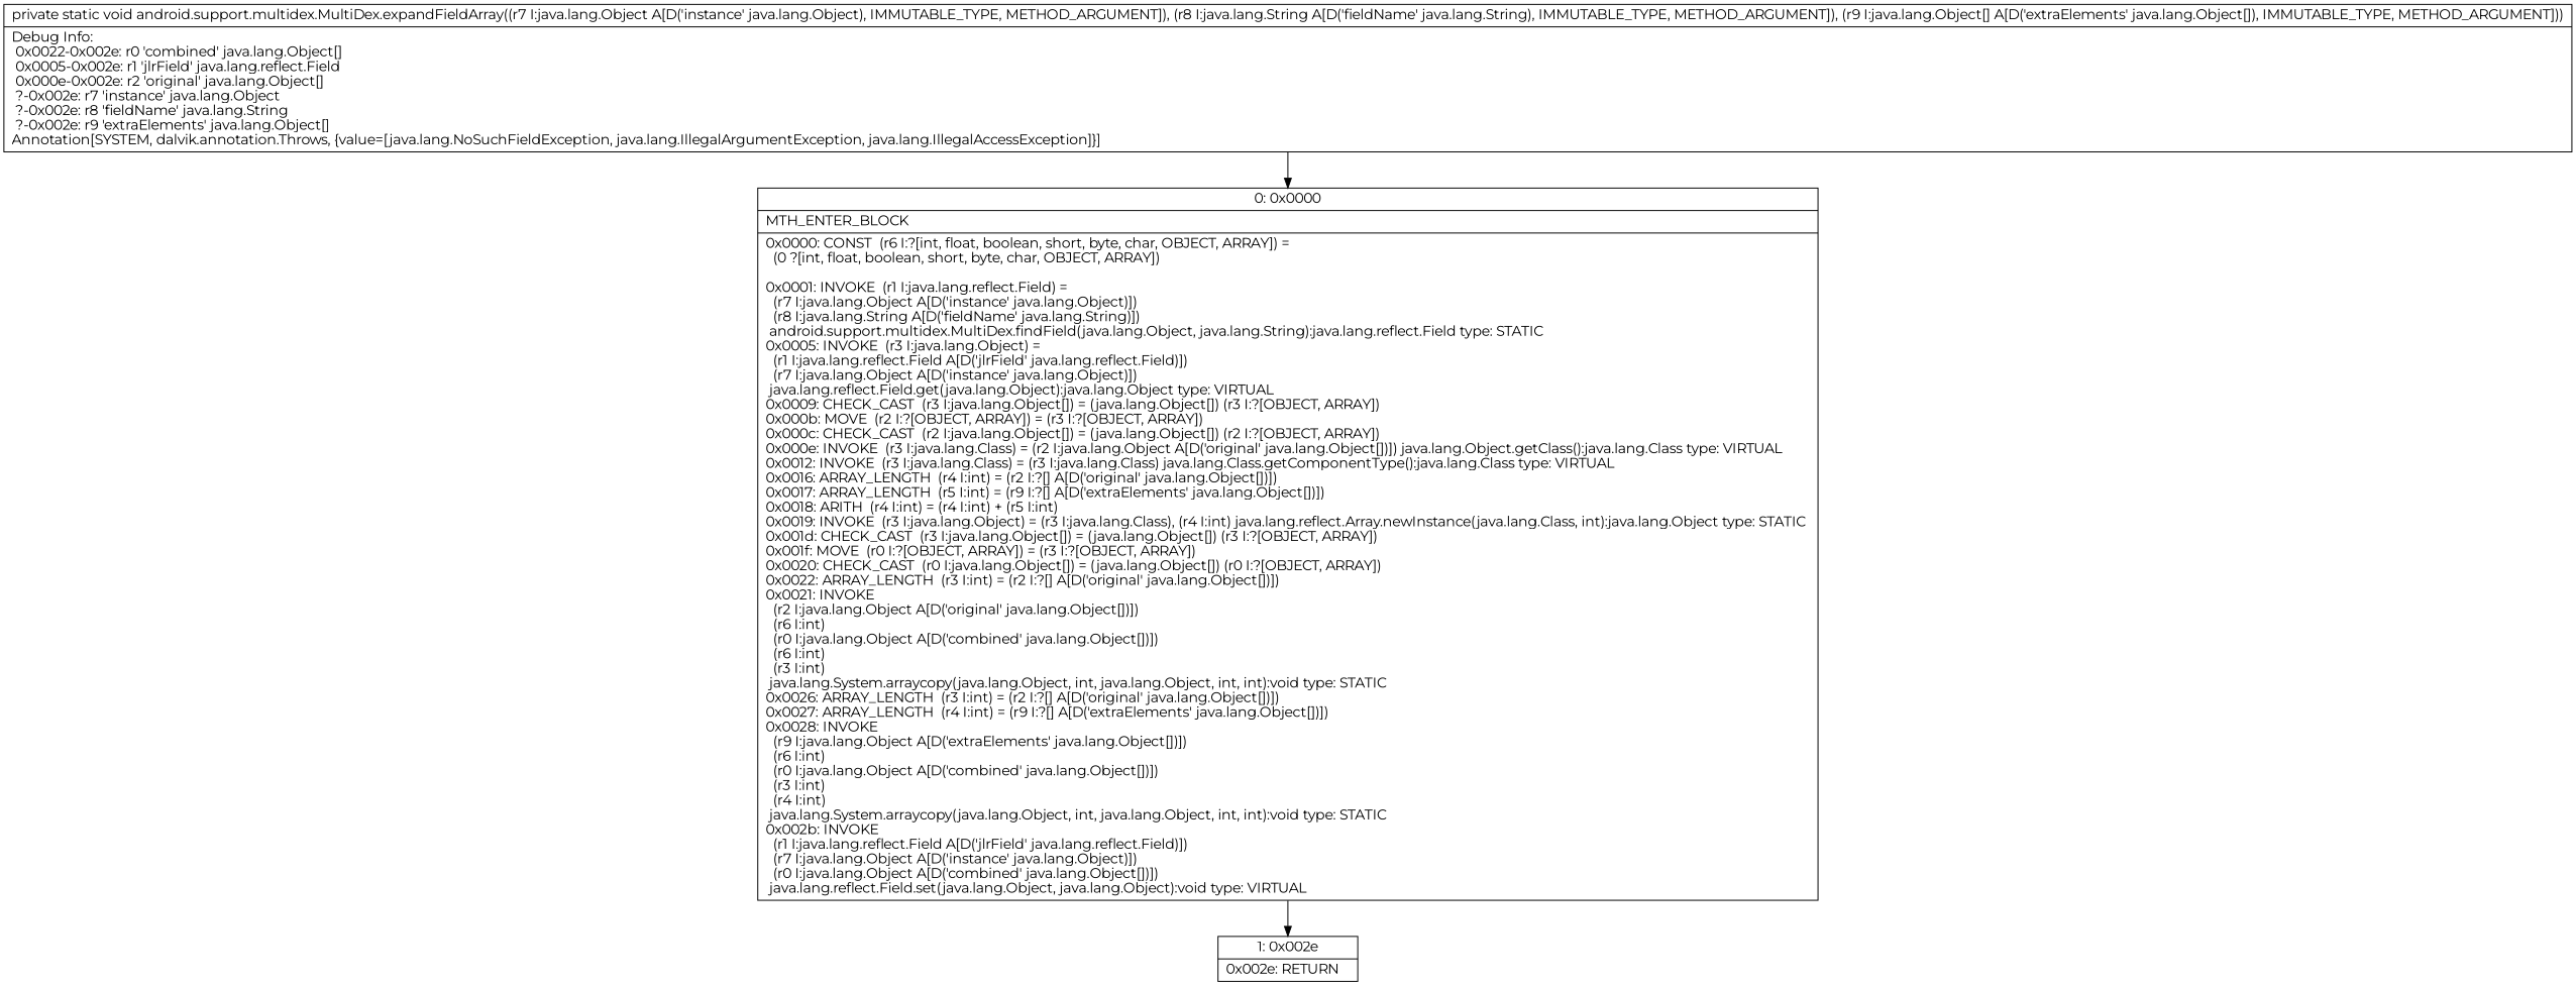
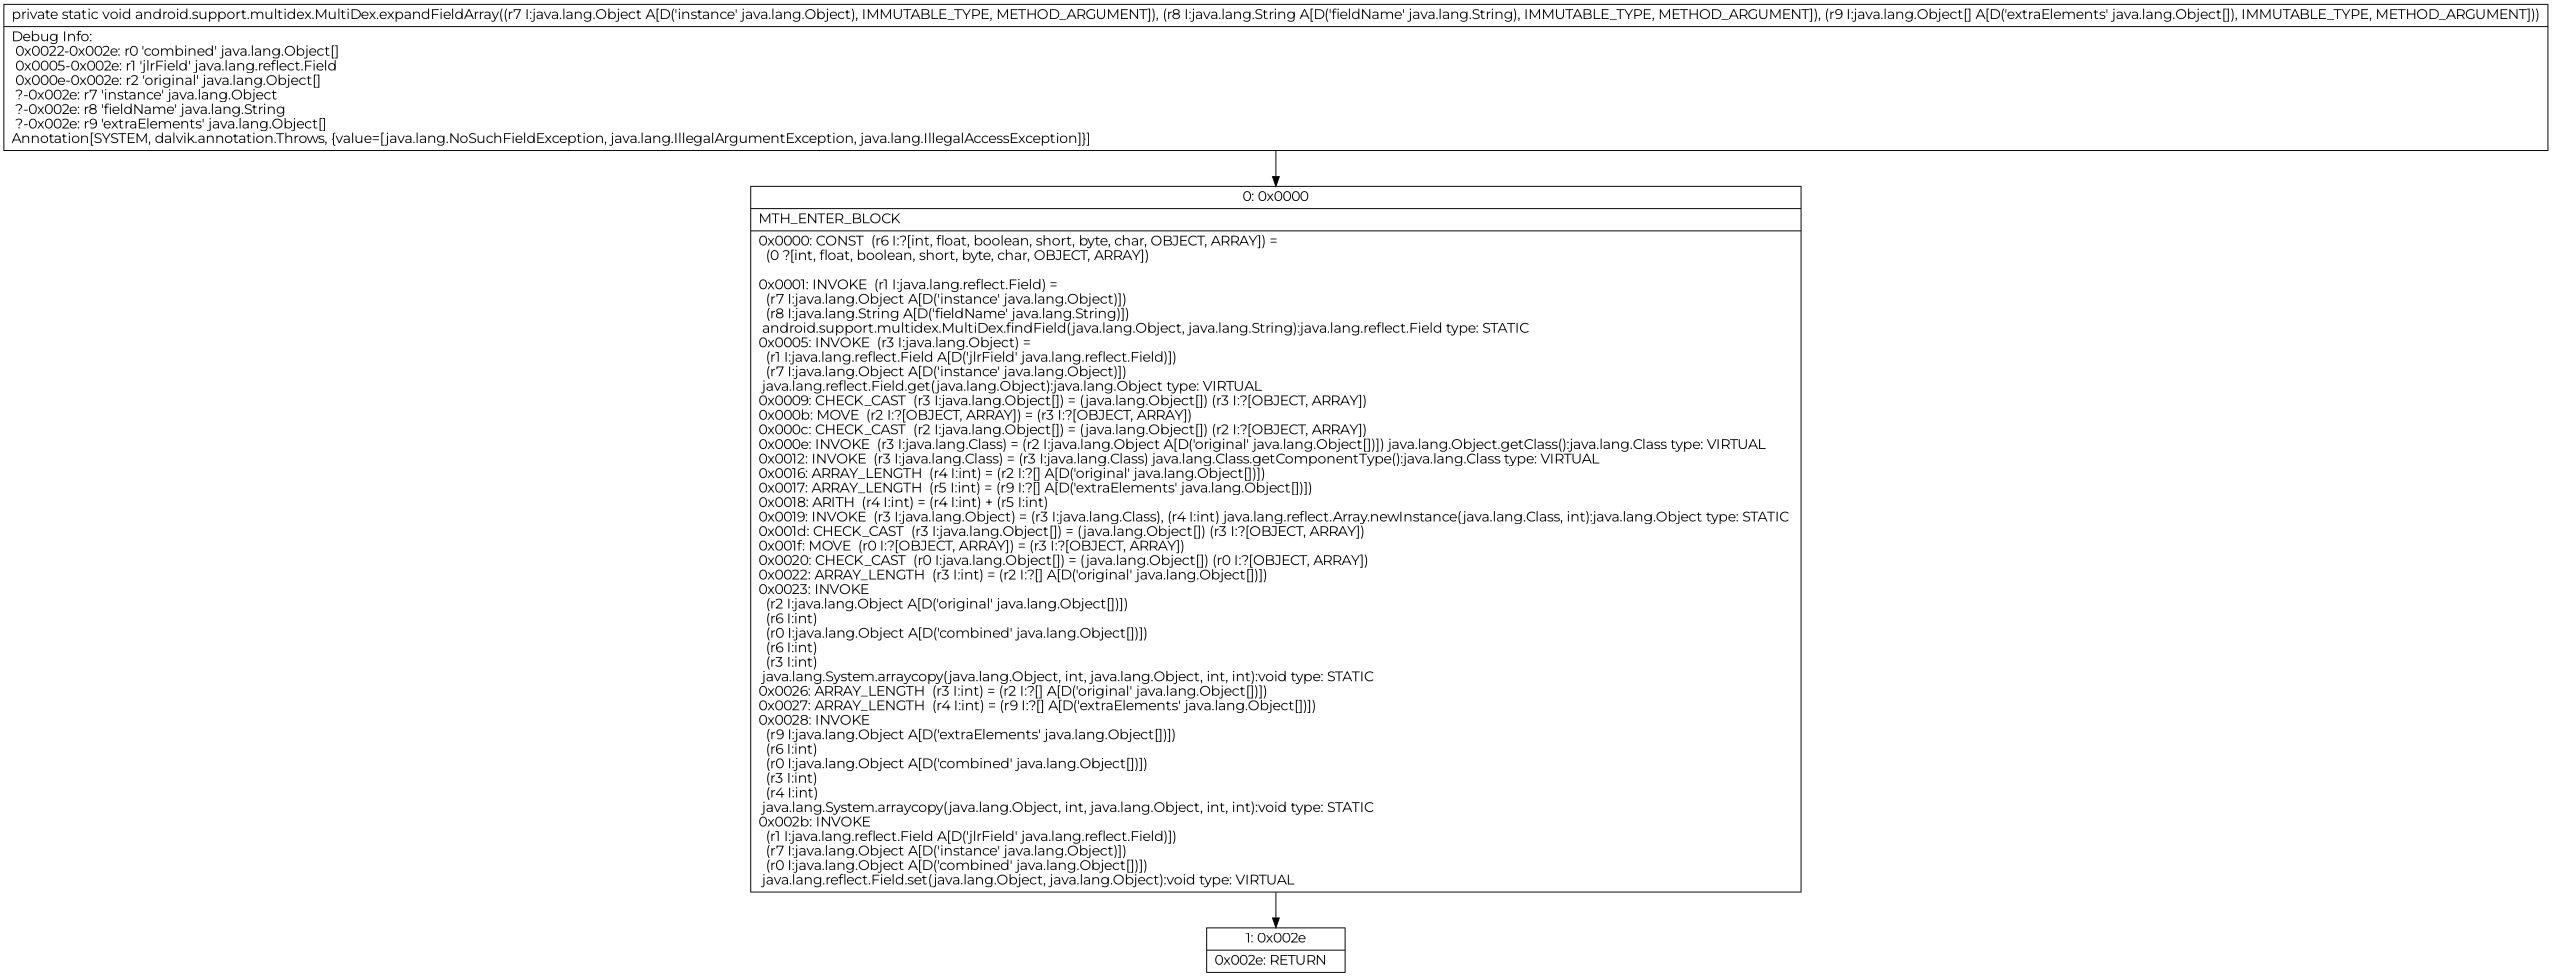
  digraph {
    fontname=Montserrat
    node [shape=record fontname=Montserrat]
    edge [fontname=Montserrat]
-   n1 [label="{0\:\ 0x0000|MTH_ENTER_BLOCK\l|0x0000: CONST  (r6 I:?[int, float, boolean, short, byte, char, OBJECT, ARRAY]) = \l  (0 ?[int, float, boolean, short, byte, char, OBJECT, ARRAY])\l \l0x0001: INVOKE  (r1 I:java.lang.reflect.Field) = \l  (r7 I:java.lang.Object A[D('instance' java.lang.Object)])\l  (r8 I:java.lang.String A[D('fieldName' java.lang.String)])\l android.support.multidex.MultiDex.findField(java.lang.Object, java.lang.String):java.lang.reflect.Field type: STATIC \l0x0005: INVOKE  (r3 I:java.lang.Object) = \l  (r1 I:java.lang.reflect.Field A[D('jlrField' java.lang.reflect.Field)])\l  (r7 I:java.lang.Object A[D('instance' java.lang.Object)])\l java.lang.reflect.Field.get(java.lang.Object):java.lang.Object type: VIRTUAL \l0x0009: CHECK_CAST  (r3 I:java.lang.Object[]) = (java.lang.Object[]) (r3 I:?[OBJECT, ARRAY]) \l0x000b: MOVE  (r2 I:?[OBJECT, ARRAY]) = (r3 I:?[OBJECT, ARRAY]) \l0x000c: CHECK_CAST  (r2 I:java.lang.Object[]) = (java.lang.Object[]) (r2 I:?[OBJECT, ARRAY]) \l0x000e: INVOKE  (r3 I:java.lang.Class) = (r2 I:java.lang.Object A[D('original' java.lang.Object[])]) java.lang.Object.getClass():java.lang.Class type: VIRTUAL \l0x0012: INVOKE  (r3 I:java.lang.Class) = (r3 I:java.lang.Class) java.lang.Class.getComponentType():java.lang.Class type: VIRTUAL \l0x0016: ARRAY_LENGTH  (r4 I:int) = (r2 I:?[] A[D('original' java.lang.Object[])]) \l0x0017: ARRAY_LENGTH  (r5 I:int) = (r9 I:?[] A[D('extraElements' java.lang.Object[])]) \l0x0018: ARITH  (r4 I:int) = (r4 I:int) + (r5 I:int) \l0x0019: INVOKE  (r3 I:java.lang.Object) = (r3 I:java.lang.Class), (r4 I:int) java.lang.reflect.Array.newInstance(java.lang.Class, int):java.lang.Object type: STATIC \l0x001d: CHECK_CAST  (r3 I:java.lang.Object[]) = (java.lang.Object[]) (r3 I:?[OBJECT, ARRAY]) \l0x001f: MOVE  (r0 I:?[OBJECT, ARRAY]) = (r3 I:?[OBJECT, ARRAY]) \l0x0020: CHECK_CAST  (r0 I:java.lang.Object[]) = (java.lang.Object[]) (r0 I:?[OBJECT, ARRAY]) \l0x0022: ARRAY_LENGTH  (r3 I:int) = (r2 I:?[] A[D('original' java.lang.Object[])]) \l0x0021: INVOKE  \l  (r2 I:java.lang.Object A[D('original' java.lang.Object[])])\l  (r6 I:int)\l  (r0 I:java.lang.Object A[D('combined' java.lang.Object[])])\l  (r6 I:int)\l  (r3 I:int)\l java.lang.System.arraycopy(java.lang.Object, int, java.lang.Object, int, int):void type: STATIC \l0x0026: ARRAY_LENGTH  (r3 I:int) = (r2 I:?[] A[D('original' java.lang.Object[])]) \l0x0027: ARRAY_LENGTH  (r4 I:int) = (r9 I:?[] A[D('extraElements' java.lang.Object[])]) \l0x0028: INVOKE  \l  (r9 I:java.lang.Object A[D('extraElements' java.lang.Object[])])\l  (r6 I:int)\l  (r0 I:java.lang.Object A[D('combined' java.lang.Object[])])\l  (r3 I:int)\l  (r4 I:int)\l java.lang.System.arraycopy(java.lang.Object, int, java.lang.Object, int, int):void type: STATIC \l0x002b: INVOKE  \l  (r1 I:java.lang.reflect.Field A[D('jlrField' java.lang.reflect.Field)])\l  (r7 I:java.lang.Object A[D('instance' java.lang.Object)])\l  (r0 I:java.lang.Object A[D('combined' java.lang.Object[])])\l java.lang.reflect.Field.set(java.lang.Object, java.lang.Object):void type: VIRTUAL \l}"]
+   n1 [label="{0\:\ 0x0000|MTH_ENTER_BLOCK\l|0x0000: CONST  (r6 I:?[int, float, boolean, short, byte, char, OBJECT, ARRAY]) = \l  (0 ?[int, float, boolean, short, byte, char, OBJECT, ARRAY])\l \l0x0001: INVOKE  (r1 I:java.lang.reflect.Field) = \l  (r7 I:java.lang.Object A[D('instance' java.lang.Object)])\l  (r8 I:java.lang.String A[D('fieldName' java.lang.String)])\l android.support.multidex.MultiDex.findField(java.lang.Object, java.lang.String):java.lang.reflect.Field type: STATIC \l0x0005: INVOKE  (r3 I:java.lang.Object) = \l  (r1 I:java.lang.reflect.Field A[D('jlrField' java.lang.reflect.Field)])\l  (r7 I:java.lang.Object A[D('instance' java.lang.Object)])\l java.lang.reflect.Field.get(java.lang.Object):java.lang.Object type: VIRTUAL \l0x0009: CHECK_CAST  (r3 I:java.lang.Object[]) = (java.lang.Object[]) (r3 I:?[OBJECT, ARRAY]) \l0x000b: MOVE  (r2 I:?[OBJECT, ARRAY]) = (r3 I:?[OBJECT, ARRAY]) \l0x000c: CHECK_CAST  (r2 I:java.lang.Object[]) = (java.lang.Object[]) (r2 I:?[OBJECT, ARRAY]) \l0x000e: INVOKE  (r3 I:java.lang.Class) = (r2 I:java.lang.Object A[D('original' java.lang.Object[])]) java.lang.Object.getClass():java.lang.Class type: VIRTUAL \l0x0012: INVOKE  (r3 I:java.lang.Class) = (r3 I:java.lang.Class) java.lang.Class.getComponentType():java.lang.Class type: VIRTUAL \l0x0016: ARRAY_LENGTH  (r4 I:int) = (r2 I:?[] A[D('original' java.lang.Object[])]) \l0x0017: ARRAY_LENGTH  (r5 I:int) = (r9 I:?[] A[D('extraElements' java.lang.Object[])]) \l0x0018: ARITH  (r4 I:int) = (r4 I:int) + (r5 I:int) \l0x0019: INVOKE  (r3 I:java.lang.Object) = (r3 I:java.lang.Class), (r4 I:int) java.lang.reflect.Array.newInstance(java.lang.Class, int):java.lang.Object type: STATIC \l0x001d: CHECK_CAST  (r3 I:java.lang.Object[]) = (java.lang.Object[]) (r3 I:?[OBJECT, ARRAY]) \l0x001f: MOVE  (r0 I:?[OBJECT, ARRAY]) = (r3 I:?[OBJECT, ARRAY]) \l0x0020: CHECK_CAST  (r0 I:java.lang.Object[]) = (java.lang.Object[]) (r0 I:?[OBJECT, ARRAY]) \l0x0022: ARRAY_LENGTH  (r3 I:int) = (r2 I:?[] A[D('original' java.lang.Object[])]) \l0x0023: INVOKE  \l  (r2 I:java.lang.Object A[D('original' java.lang.Object[])])\l  (r6 I:int)\l  (r0 I:java.lang.Object A[D('combined' java.lang.Object[])])\l  (r6 I:int)\l  (r3 I:int)\l java.lang.System.arraycopy(java.lang.Object, int, java.lang.Object, int, int):void type: STATIC \l0x0026: ARRAY_LENGTH  (r3 I:int) = (r2 I:?[] A[D('original' java.lang.Object[])]) \l0x0027: ARRAY_LENGTH  (r4 I:int) = (r9 I:?[] A[D('extraElements' java.lang.Object[])]) \l0x0028: INVOKE  \l  (r9 I:java.lang.Object A[D('extraElements' java.lang.Object[])])\l  (r6 I:int)\l  (r0 I:java.lang.Object A[D('combined' java.lang.Object[])])\l  (r3 I:int)\l  (r4 I:int)\l java.lang.System.arraycopy(java.lang.Object, int, java.lang.Object, int, int):void type: STATIC \l0x002b: INVOKE  \l  (r1 I:java.lang.reflect.Field A[D('jlrField' java.lang.reflect.Field)])\l  (r7 I:java.lang.Object A[D('instance' java.lang.Object)])\l  (r0 I:java.lang.Object A[D('combined' java.lang.Object[])])\l java.lang.reflect.Field.set(java.lang.Object, java.lang.Object):void type: VIRTUAL \l}"]
    n2 [label="{1\:\ 0x002e|0x002e: RETURN   \l}"]
    n3 [label="{private static void android.support.multidex.MultiDex.expandFieldArray((r7 I:java.lang.Object A[D('instance' java.lang.Object), IMMUTABLE_TYPE, METHOD_ARGUMENT]), (r8 I:java.lang.String A[D('fieldName' java.lang.String), IMMUTABLE_TYPE, METHOD_ARGUMENT]), (r9 I:java.lang.Object[] A[D('extraElements' java.lang.Object[]), IMMUTABLE_TYPE, METHOD_ARGUMENT]))  | Debug Info:\l  0x0022\-0x002e: r0 'combined' java.lang.Object[]\l  0x0005\-0x002e: r1 'jlrField' java.lang.reflect.Field\l  0x000e\-0x002e: r2 'original' java.lang.Object[]\l  ?\-0x002e: r7 'instance' java.lang.Object\l  ?\-0x002e: r8 'fieldName' java.lang.String\l  ?\-0x002e: r9 'extraElements' java.lang.Object[]\lAnnotation[SYSTEM, dalvik.annotation.Throws, \{value=[java.lang.NoSuchFieldException, java.lang.IllegalArgumentException, java.lang.IllegalAccessException]\}]\l}"]
    n1 -> n2
    n3 -> n1
  }
